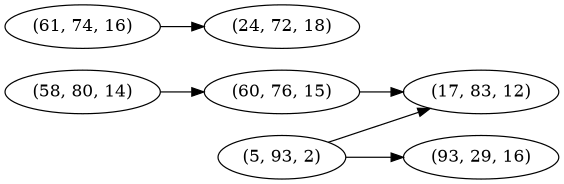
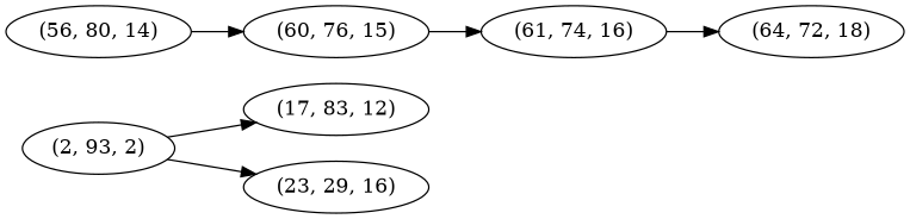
  digraph {
    rankdir=LR
-   "(5, 93, 2)"
+   "(5, 93, 2)" [label="(2, 93, 2)"]
    "(17, 83, 12)"
-   "(23, 29, 16)" [label="(93, 29, 16)"]
-   "(56, 80, 14)" [label="(58, 80, 14)"]
+   "(23, 29, 16)"
+   "(56, 80, 14)"
    "(60, 76, 15)"
    "(61, 74, 16)"
-   "(64, 72, 18)" [label="(24, 72, 18)"]
+   "(64, 72, 18)"
    "(5, 93, 2)" -> "(17, 83, 12)"
    "(5, 93, 2)" -> "(23, 29, 16)"
    "(56, 80, 14)" -> "(60, 76, 15)"
-   "(60, 76, 15)" -> "(17, 83, 12)"
+   "(60, 76, 15)" -> "(61, 74, 16)"
    "(61, 74, 16)" -> "(64, 72, 18)"
  }
